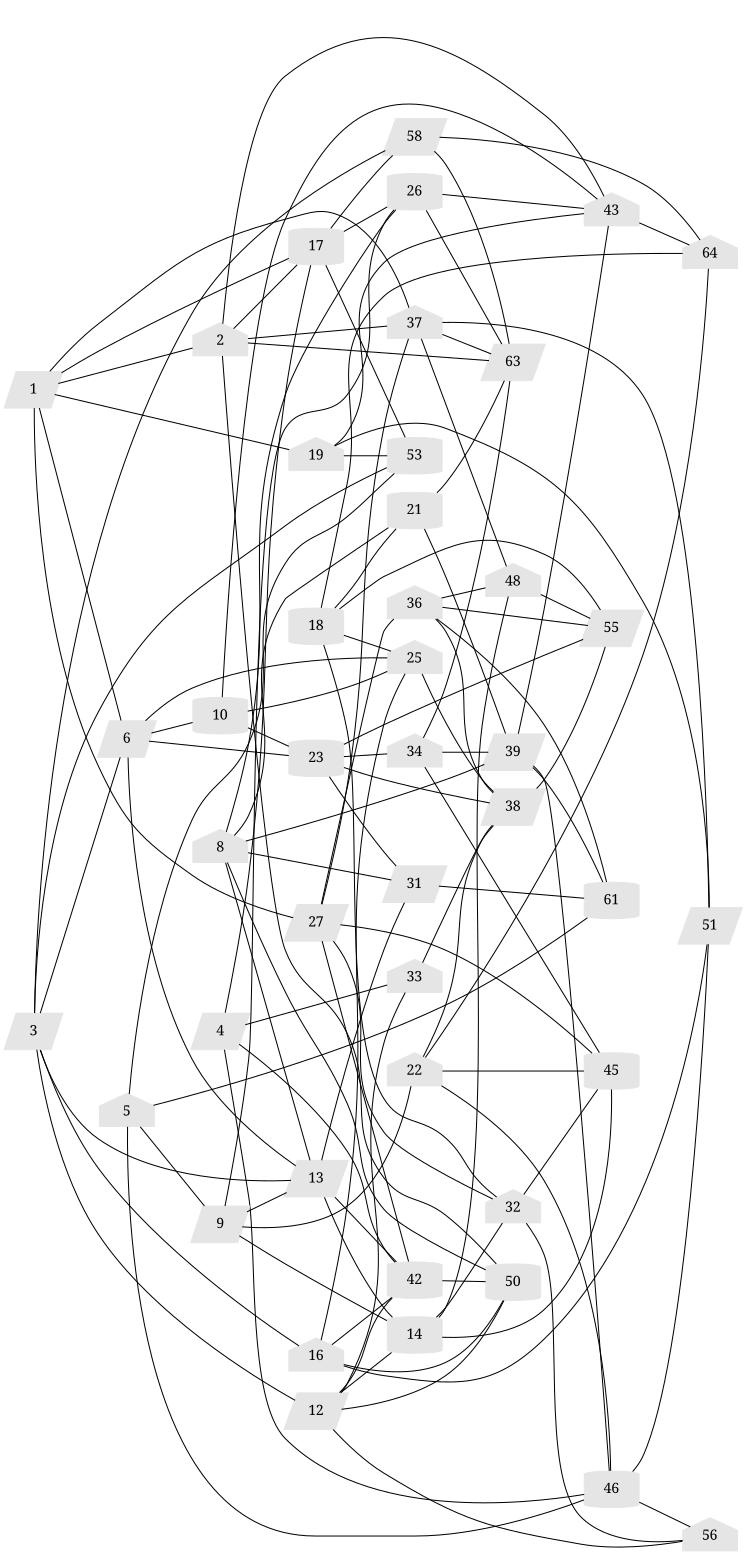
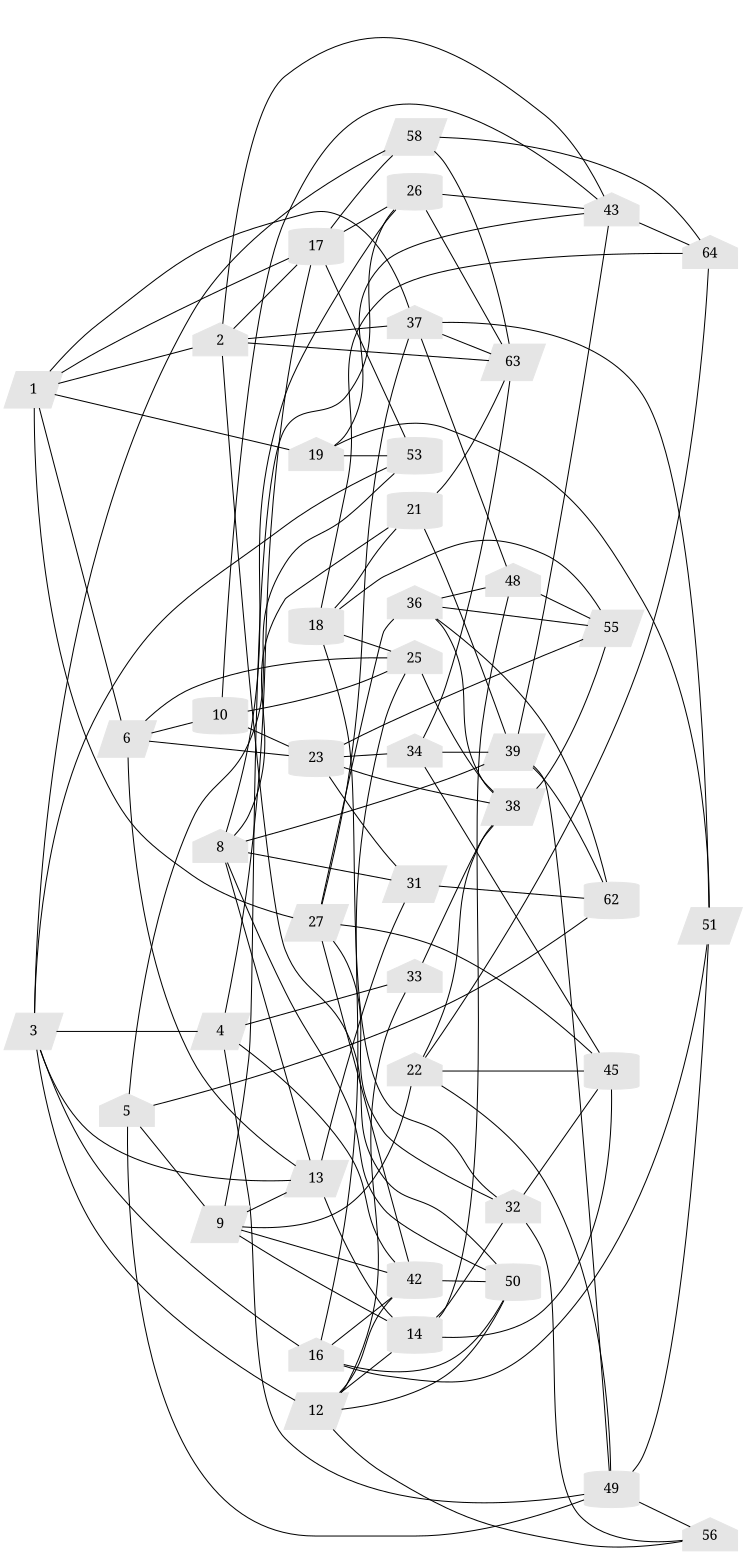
  graph {
    fontname="Noto Serif"
    rankdir=LR
    node [color=gray90 fontname="Noto Serif" shape=house style=filled]
    edge [fontname="Noto Serif"]
    1 [shape=parallelogram super="+60"]
    2 [super="+28"]
    6 [shape=parallelogram super="+20"]
    17 [shape=cylinder super="+67"]
    19
    27 [shape=parallelogram super="+41"]
    37 [super="+68"]
    43 [super="+75"]
    50 [shape=cylinder super="+54"]
    63 [shape=parallelogram super="+66"]
    13 [shape=parallelogram super="+72"]
    10 [shape=cylinder]
    23 [shape=cylinder super="+69"]
    25 [super="+35"]
    53 [shape=cylinder]
    58 [shape=parallelogram]
    26 [shape=cylinder super="+73"]
    51 [shape=parallelogram]
    42 [shape=cylinder super="+65"]
    32 [super="+44"]
    45 [shape=cylinder super="+70"]
    36 [super="+47"]
    48
    64
    3 [shape=parallelogram super="+71"]
    12 [shape=parallelogram super="+29"]
    16 [super="+49"]
    33
    14 [shape=cylinder super="+40"]
    56
    31 [shape=parallelogram]
    4 [shape=parallelogram]
-   46 [shape=cylinder super="+59"]
+   46 [shape=cylinder super="+59" label=49]
    38 [shape=parallelogram super="+61"]
    5 [super="+15"]
    9 [shape=parallelogram super="+30"]
-   62 [shape=cylinder label=61]
+   62 [shape=cylinder]
    22 [super="+24"]
    55 [shape=parallelogram super="+57"]
    34
    8 [super="+11"]
    21 [shape=cylinder]
    39 [shape=parallelogram super="+52"]
    18 [shape=cylinder super="+74"]
    1 -- 2
    1 -- 6
    1 -- 17
    1 -- 19
    1 -- 27
    1 -- 37
    2 -- 17
    2 -- 37
    2 -- 43
    2 -- 50
    2 -- 63
    6 -- 13
    6 -- 10
    6 -- 23
    6 -- 25
    17 -- 53
    17 -- 58
    17 -- 26
    19 -- 43
    19 -- 53
    19 -- 51
    27 -- 37
    27 -- 42
    27 -- 32
    27 -- 45
    27 -- 36
    37 -- 63
    37 -- 51
    37 -- 48
    43 -- 64
    13 -- 14
    13 -- 31
    10 -- 43
    10 -- 23
    10 -- 25
    23 -- 31
    23 -- 38
    23 -- 55
    23 -- 34
    25 -- 38
    58 -- 63
    58 -- 64
    26 -- 43
    26 -- 63
    42 -- 50
    32 -- 45
    32 -- 56 [weight=2]
    36 -- 48
    36 -- 38
    36 -- 62
    36 -- 55 [weight=2]
    48 -- 55
-   3 -- 6
+   3 -- 4
    3 -- 13
    3 -- 53
    3 -- 58
    3 -- 12
    3 -- 16
    12 -- 50
    12 -- 42
    12 -- 33
    12 -- 14
    12 -- 56
    16 -- 50 [weight=2]
    16 -- 25
    16 -- 51
    16 -- 42
    33 -- 38
    14 -- 32
    14 -- 45
    14 -- 48
    31 -- 62
    4 -- 17
    4 -- 42
    4 -- 33
    4 -- 46
    46 -- 51
    46 -- 56
    38 -- 55
    5 -- 53
    5 -- 46
    5 -- 9
    5 -- 62
    9 -- 13
    9 -- 26
-   13 -- 42
+   9 -- 42
    9 -- 14
    9 -- 22
    22 -- 45 [weight=2]
    22 -- 64
    22 -- 46
    22 -- 38
    34 -- 63
    34 -- 45
    34 -- 39
    8 -- 50
    8 -- 13
    8 -- 26
    8 -- 31
    8 -- 21
    8 -- 39
    21 -- 63
    21 -- 39
    39 -- 43
    39 -- 46
    39 -- 62
    18 -- 25 [weight=2]
    18 -- 32
    18 -- 64
    18 -- 55
    18 -- 21
  }
